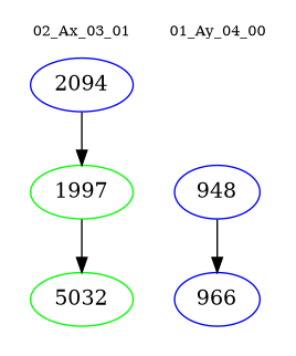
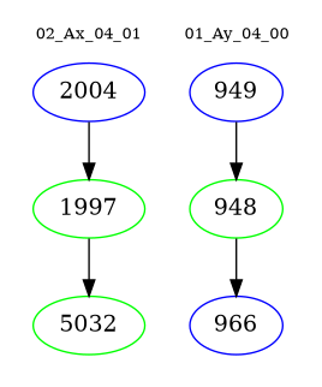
  digraph {
    node [color=blue]
    edge [color=black]
-   n1 [label=2094]
+   n1 [label=2004]
    n2 [color=green label=1997]
    n3 [color=green label=5032]
-   n5 [label=948]
+   n4 [label=949]
+   n5 [color=green label=948]
    n6 [label=966]
    subgraph cluster_1 {
      color=white
      fontsize=10
-     label="02_Ax_03_01"
+     label="02_Ax_04_01"
      n1
      n2
      n3
    }
    subgraph cluster_2 {
      color=white
      fontsize=10
      label="01_Ay_04_00"
+     n4
      n5
      n6
    }
    n1 -> n2
    n2 -> n3
+   n4 -> n5
    n5 -> n6
  }
